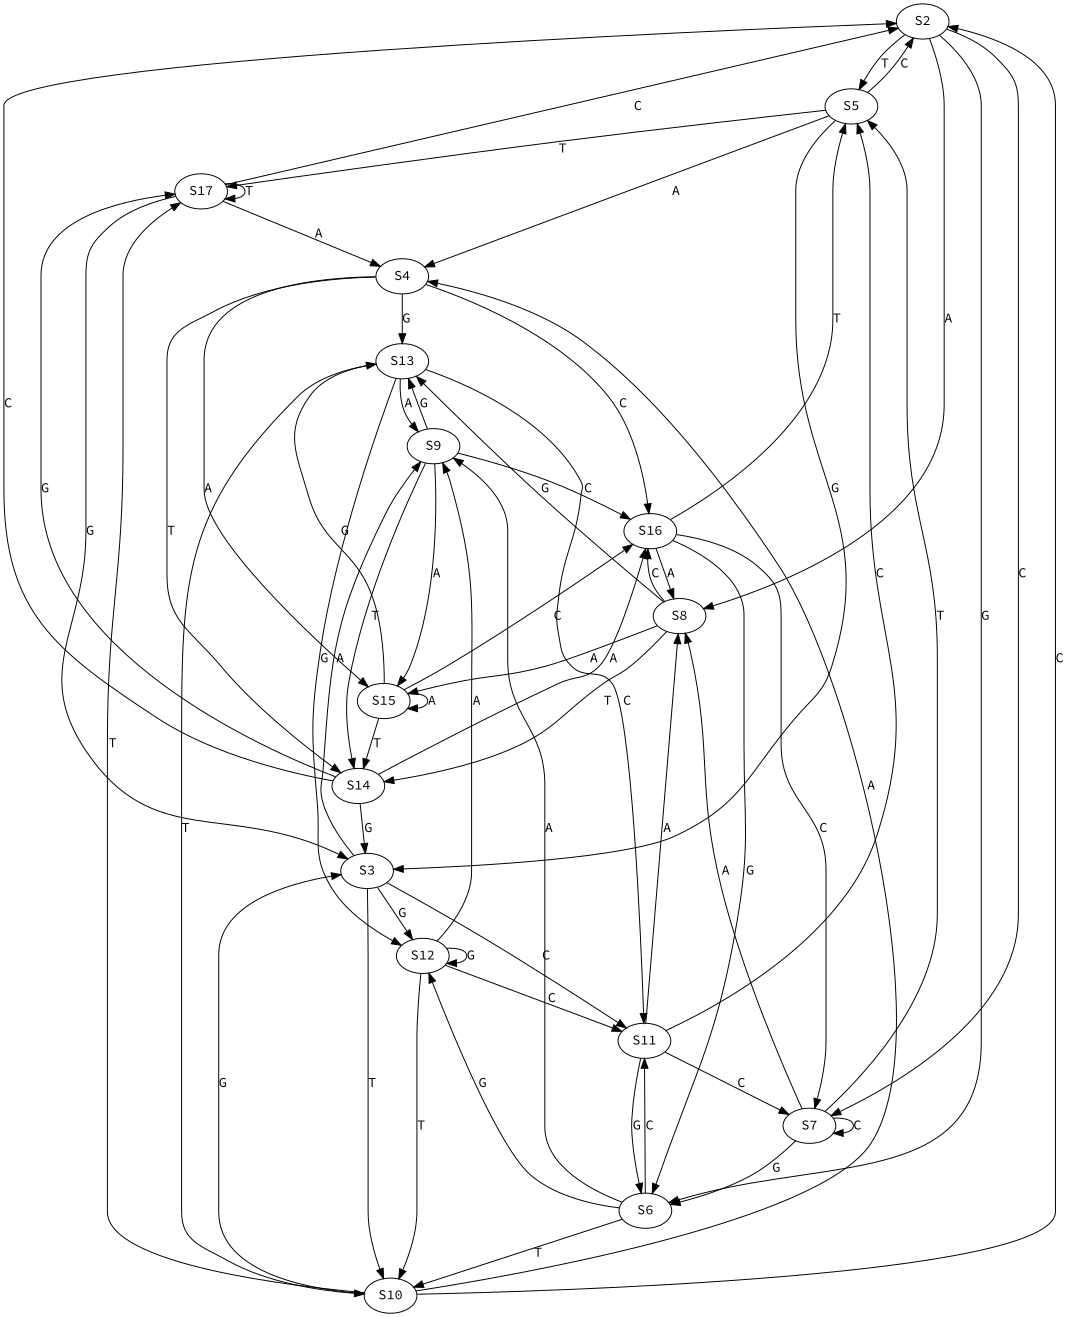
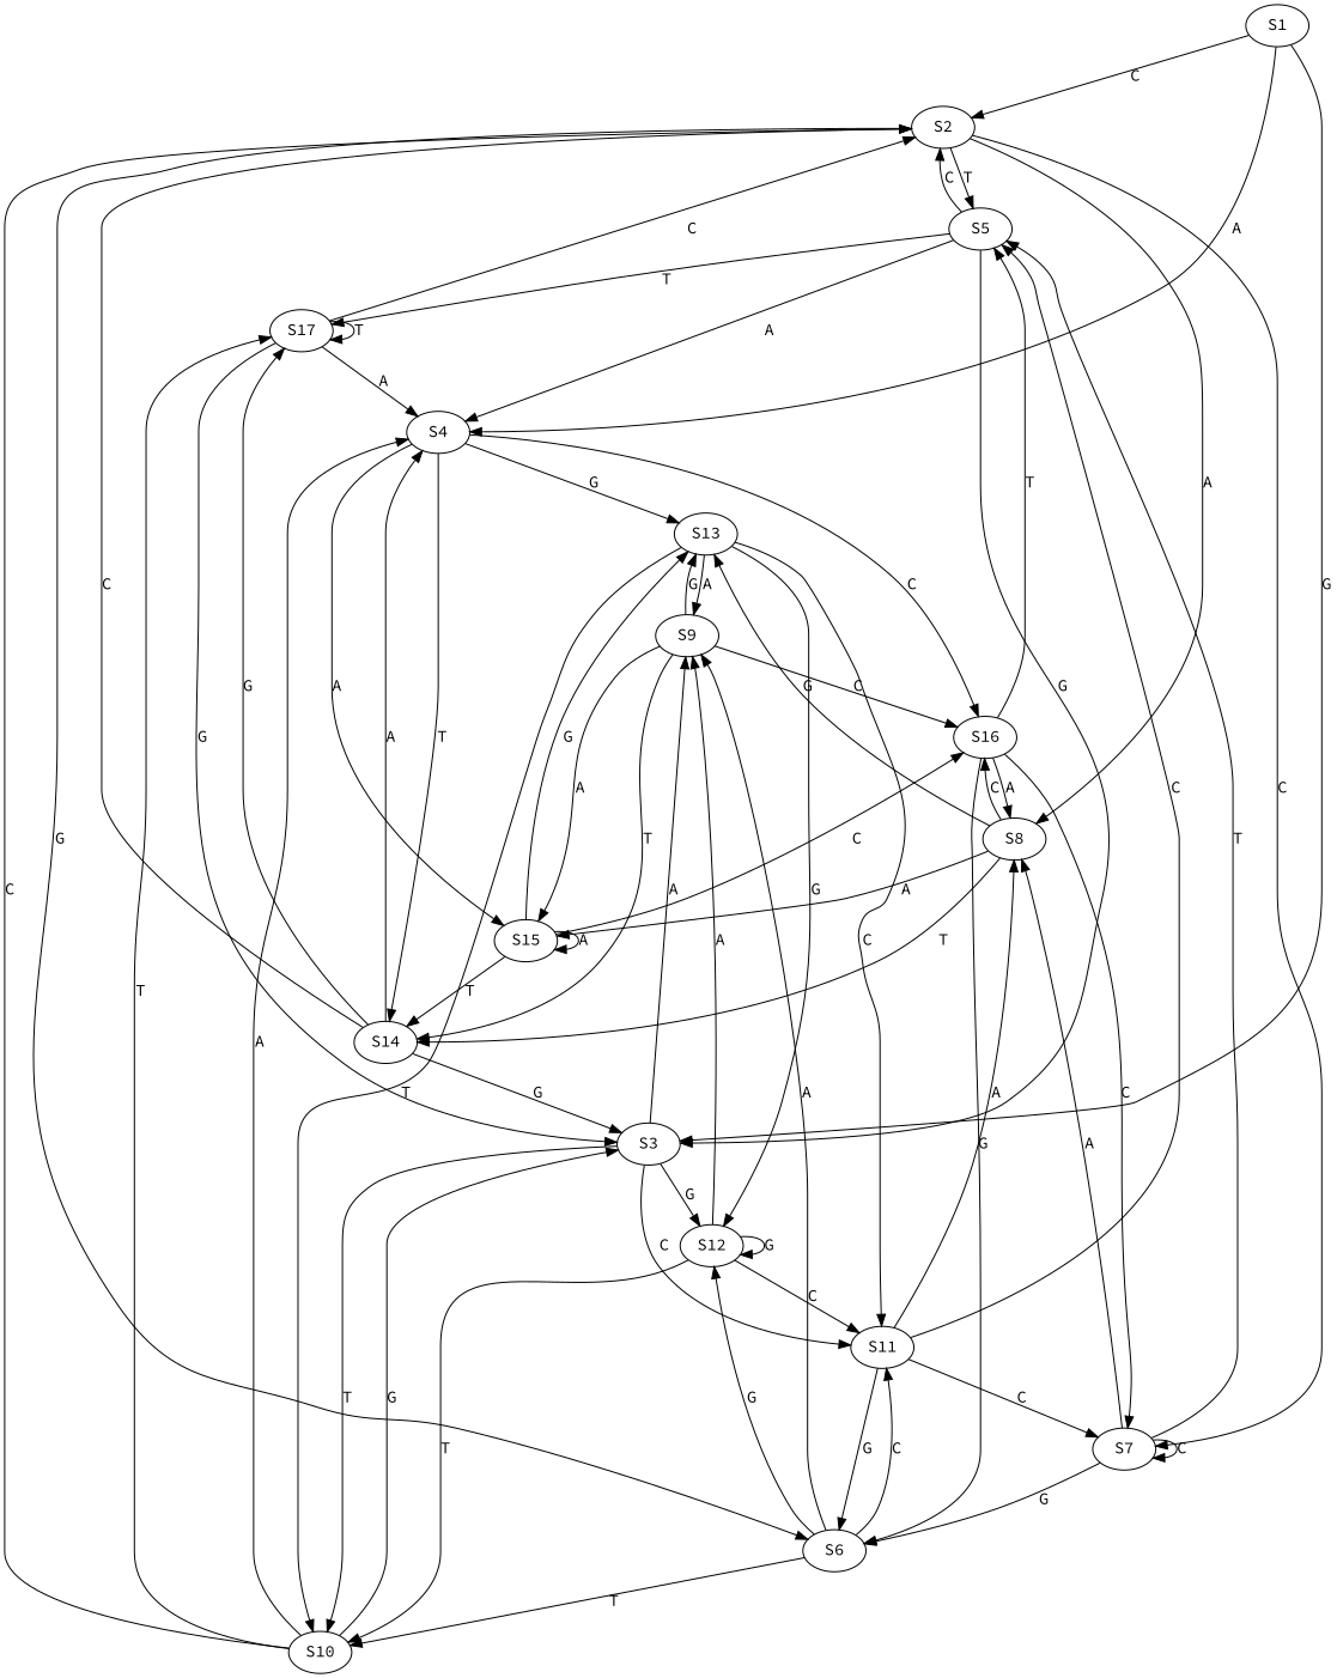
  strict digraph {
    fontname="Source Code Pro"
    node [fontname="Source Code Pro"]
    edge [fontname="Source Code Pro"]
+   S1
    S2
    S3
    S4
    S5
    S6
    S7
    S8
    S9
    S10
    S11
    S12
    S13
    S14
    S15
    S16
    S17
+   S1 -> S2 [label=C]
+   S1 -> S3 [label=G]
+   S1 -> S4 [label=A]
    S2 -> S5 [label=T]
    S2 -> S6 [label=G]
    S2 -> S7 [label=C]
    S2 -> S8 [label=A]
    S3 -> S9 [label=A]
    S3 -> S10 [label=T]
    S3 -> S11 [label=C]
    S3 -> S12 [label=G]
    S4 -> S13 [label=G]
    S4 -> S14 [label=T]
    S4 -> S15 [label=A]
    S4 -> S16 [label=C]
    S5 -> S2 [label=C]
    S5 -> S3 [label=G]
    S5 -> S4 [label=A]
    S5 -> S17 [label=T]
    S6 -> S9 [label=A]
    S6 -> S10 [label=T]
    S6 -> S11 [label=C]
    S6 -> S12 [label=G]
    S7 -> S5 [label=T]
    S7 -> S6 [label=G]
    S7 -> S7 [label=C]
    S7 -> S8 [label=A]
    S8 -> S13 [label=G]
    S8 -> S14 [label=T]
    S8 -> S15 [label=A]
    S8 -> S16 [label=C]
    S9 -> S13 [label=G]
    S9 -> S14 [label=T]
    S9 -> S15 [label=A]
    S9 -> S16 [label=C]
    S10 -> S2 [label=C]
    S10 -> S3 [label=G]
    S10 -> S4 [label=A]
    S10 -> S17 [label=T]
    S11 -> S5 [label=C]
    S11 -> S6 [label=G]
    S11 -> S7 [label=C]
    S11 -> S8 [label=A]
    S12 -> S9 [label=A]
    S12 -> S10 [label=T]
    S12 -> S11 [label=C]
    S12 -> S12 [label=G]
    S13 -> S9 [label=A]
    S13 -> S10 [label=T]
    S13 -> S11 [label=C]
    S13 -> S12 [label=G]
    S14 -> S2 [label=C]
    S14 -> S3 [label=G]
-   S14 -> S16 [label=A]
+   S14 -> S4 [label=A]
    S14 -> S17 [label=G]
    S15 -> S13 [label=G]
    S15 -> S14 [label=T]
    S15 -> S15 [label=A]
    S15 -> S16 [label=C]
    S16 -> S5 [label=T]
    S16 -> S6 [label=G]
    S16 -> S7 [label=C]
    S16 -> S8 [label=A]
    S17 -> S2 [label=C]
    S17 -> S3 [label=G]
    S17 -> S4 [label=A]
    S17 -> S17 [label=T]
  }
